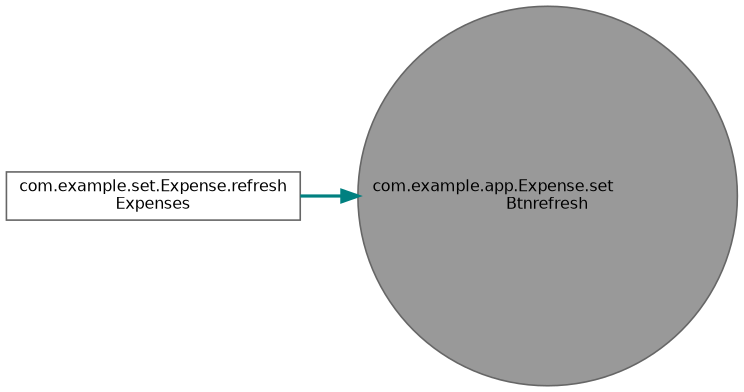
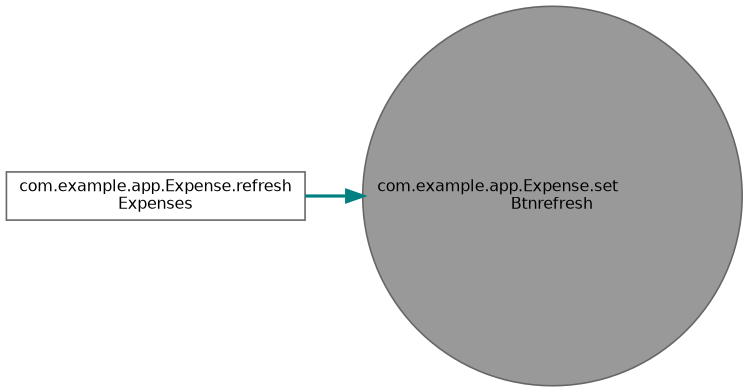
  digraph {
    rankdir=RL
    node [fontname=Helvetica fontsize=10 style=filled]
    n1 [color=gray40 fillcolor=grey60 fontcolor=black height=0.2 label="com.example.app.Expense.set\lBtnrefresh" shape=circle width=0.4]
-   n2 [color=grey40 fillcolor=white height=0.2 label="com.example.set.Expense.refresh\lExpenses" shape=box width=0.4]
+   n2 [color=grey40 fillcolor=white height=0.2 label="com.example.app.Expense.refresh\lExpenses" shape=box width=0.4]
    n1 -> n2 [color=teal dir=back fontname=Helvetica fontsize=10 labelfontname=Helvetica labelfontsize=10 style=bold]
  }
